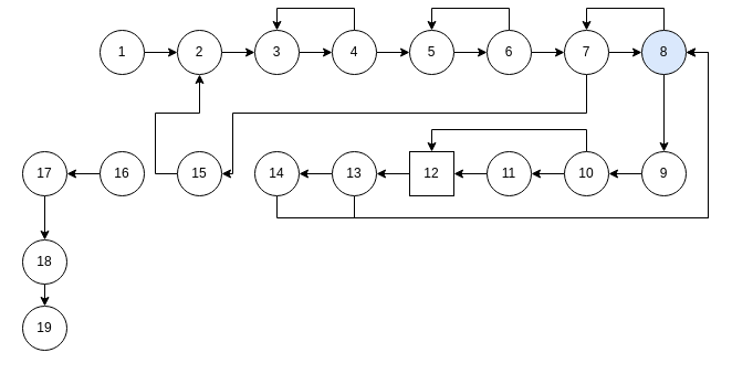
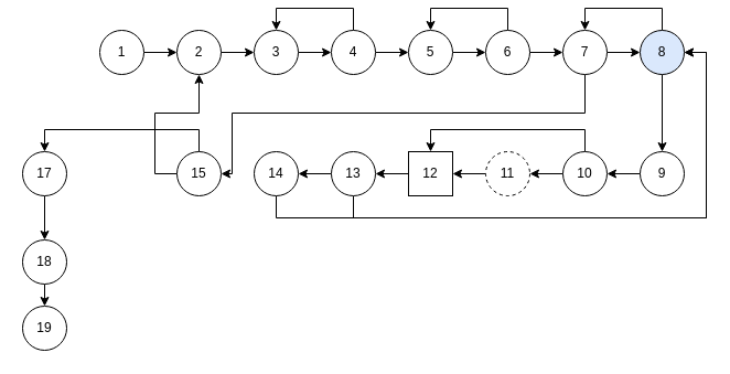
  <mxCell id="0" />
  <mxCell id="1" parent="0" />
  <mxCell id="2" style="edgeStyle=orthogonalEdgeStyle;rounded=0;orthogonalLoop=1;jettySize=auto;html=1;exitX=1;exitY=0.5;exitDx=0;exitDy=0;" parent="1" source="3" target="5" edge="1"><mxGeometry relative="1" as="geometry" /></mxCell>
  <mxCell id="3" value="1" style="ellipse;whiteSpace=wrap;html=1;aspect=fixed;" parent="1" vertex="1"><mxGeometry x="90" y="20" width="40" height="40" as="geometry" /></mxCell>
  <mxCell id="4" style="edgeStyle=orthogonalEdgeStyle;rounded=0;orthogonalLoop=1;jettySize=auto;html=1;exitX=1;exitY=0.5;exitDx=0;exitDy=0;" parent="1" source="5" target="7" edge="1"><mxGeometry relative="1" as="geometry" /></mxCell>
  <mxCell id="5" value="2" style="ellipse;whiteSpace=wrap;html=1;aspect=fixed;" parent="1" vertex="1"><mxGeometry x="160" y="20" width="40" height="40" as="geometry" /></mxCell>
  <mxCell id="6" style="edgeStyle=orthogonalEdgeStyle;rounded=0;orthogonalLoop=1;jettySize=auto;html=1;exitX=1;exitY=0.5;exitDx=0;exitDy=0;" parent="1" source="7" target="10" edge="1"><mxGeometry relative="1" as="geometry" /></mxCell>
  <mxCell id="7" value="3" style="ellipse;whiteSpace=wrap;html=1;aspect=fixed;" parent="1" vertex="1"><mxGeometry x="230" y="20" width="40" height="40" as="geometry" /></mxCell>
  <mxCell id="8" style="edgeStyle=orthogonalEdgeStyle;rounded=0;orthogonalLoop=1;jettySize=auto;html=1;exitX=1;exitY=0.5;exitDx=0;exitDy=0;" parent="1" source="10" target="12" edge="1"><mxGeometry relative="1" as="geometry" /></mxCell>
  <mxCell id="9" style="edgeStyle=orthogonalEdgeStyle;rounded=0;orthogonalLoop=1;jettySize=auto;html=1;exitX=0.5;exitY=0;exitDx=0;exitDy=0;entryX=0.5;entryY=0;entryDx=0;entryDy=0;" parent="1" source="10" target="7" edge="1"><mxGeometry relative="1" as="geometry" /></mxCell>
  <mxCell id="10" value="4" style="ellipse;whiteSpace=wrap;html=1;aspect=fixed;" parent="1" vertex="1"><mxGeometry x="300" y="20" width="40" height="40" as="geometry" /></mxCell>
  <mxCell id="11" style="edgeStyle=orthogonalEdgeStyle;rounded=0;orthogonalLoop=1;jettySize=auto;html=1;exitX=1;exitY=0.5;exitDx=0;exitDy=0;" parent="1" source="12" target="15" edge="1"><mxGeometry relative="1" as="geometry" /></mxCell>
  <mxCell id="12" value="5" style="ellipse;whiteSpace=wrap;html=1;aspect=fixed;" parent="1" vertex="1"><mxGeometry x="370" y="20" width="40" height="40" as="geometry" /></mxCell>
  <mxCell id="13" style="edgeStyle=orthogonalEdgeStyle;rounded=0;orthogonalLoop=1;jettySize=auto;html=1;exitX=1;exitY=0.5;exitDx=0;exitDy=0;" parent="1" source="15" target="18" edge="1"><mxGeometry relative="1" as="geometry" /></mxCell>
  <mxCell id="14" style="edgeStyle=orthogonalEdgeStyle;rounded=0;orthogonalLoop=1;jettySize=auto;html=1;exitX=0.5;exitY=0;exitDx=0;exitDy=0;entryX=0.5;entryY=0;entryDx=0;entryDy=0;" parent="1" source="15" target="12" edge="1"><mxGeometry relative="1" as="geometry" /></mxCell>
  <mxCell id="15" value="6" style="ellipse;whiteSpace=wrap;html=1;aspect=fixed;" parent="1" vertex="1"><mxGeometry x="440" y="20" width="40" height="40" as="geometry" /></mxCell>
  <mxCell id="16" style="edgeStyle=orthogonalEdgeStyle;rounded=0;orthogonalLoop=1;jettySize=auto;html=1;exitX=1;exitY=0.5;exitDx=0;exitDy=0;" parent="1" source="18" target="21" edge="1"><mxGeometry relative="1" as="geometry" /></mxCell>
  <mxCell id="17" style="edgeStyle=orthogonalEdgeStyle;rounded=0;jumpStyle=arc;orthogonalLoop=1;jettySize=auto;html=1;exitX=0.5;exitY=1;exitDx=0;exitDy=0;entryX=1;entryY=0.5;entryDx=0;entryDy=0;" edge="1" parent="1" source="18" target="38"><mxGeometry relative="1" as="geometry"><Array as="points"><mxPoint x="530" y="95" /><mxPoint x="210" y="95" /><mxPoint x="210" y="150" /></Array></mxGeometry></mxCell>
  <mxCell id="18" value="7" style="ellipse;whiteSpace=wrap;html=1;aspect=fixed;" parent="1" vertex="1"><mxGeometry x="510" y="20" width="40" height="40" as="geometry" /></mxCell>
  <mxCell id="19" style="edgeStyle=orthogonalEdgeStyle;rounded=0;orthogonalLoop=1;jettySize=auto;html=1;exitX=0.5;exitY=1;exitDx=0;exitDy=0;" parent="1" source="21" target="23" edge="1"><mxGeometry relative="1" as="geometry" /></mxCell>
  <mxCell id="20" style="edgeStyle=orthogonalEdgeStyle;rounded=0;orthogonalLoop=1;jettySize=auto;html=1;exitX=0.5;exitY=0;exitDx=0;exitDy=0;entryX=0.5;entryY=0;entryDx=0;entryDy=0;" parent="1" source="21" target="18" edge="1"><mxGeometry relative="1" as="geometry" /></mxCell>
  <mxCell id="21" value="8" style="ellipse;whiteSpace=wrap;html=1;aspect=fixed;fillColor=#dae8fc;" parent="1" vertex="1"><mxGeometry x="580" y="20" width="40" height="40" as="geometry" /></mxCell>
  <mxCell id="22" style="edgeStyle=orthogonalEdgeStyle;rounded=0;orthogonalLoop=1;jettySize=auto;html=1;exitX=0;exitY=0.5;exitDx=0;exitDy=0;" parent="1" source="23" target="26" edge="1"><mxGeometry relative="1" as="geometry" /></mxCell>
  <mxCell id="23" value="9" style="ellipse;whiteSpace=wrap;html=1;aspect=fixed;" parent="1" vertex="1"><mxGeometry x="580" y="130" width="40" height="40" as="geometry" /></mxCell>
  <mxCell id="24" style="edgeStyle=orthogonalEdgeStyle;rounded=0;orthogonalLoop=1;jettySize=auto;html=1;exitX=0;exitY=0.5;exitDx=0;exitDy=0;" parent="1" source="26" target="28" edge="1"><mxGeometry relative="1" as="geometry" /></mxCell>
  <mxCell id="25" style="edgeStyle=orthogonalEdgeStyle;rounded=0;orthogonalLoop=1;jettySize=auto;html=1;exitX=0.5;exitY=0;exitDx=0;exitDy=0;entryX=0.5;entryY=0;entryDx=0;entryDy=0;" parent="1" source="26" target="30" edge="1"><mxGeometry relative="1" as="geometry" /></mxCell>
  <mxCell id="26" value="10" style="ellipse;whiteSpace=wrap;html=1;aspect=fixed;" parent="1" vertex="1"><mxGeometry x="510" y="130" width="40" height="40" as="geometry" /></mxCell>
  <mxCell id="27" style="edgeStyle=orthogonalEdgeStyle;rounded=0;orthogonalLoop=1;jettySize=auto;html=1;exitX=0;exitY=0.5;exitDx=0;exitDy=0;" parent="1" source="28" target="30" edge="1"><mxGeometry relative="1" as="geometry" /></mxCell>
- <mxCell id="28" value="11" style="ellipse;whiteSpace=wrap;html=1;aspect=fixed;" parent="1" vertex="1"><mxGeometry x="440" y="130" width="40" height="40" as="geometry" /></mxCell>
+ <mxCell id="28" value="11" style="ellipse;whiteSpace=wrap;html=1;aspect=fixed;dashed=1;" parent="1" vertex="1"><mxGeometry x="440" y="130" width="40" height="40" as="geometry" /></mxCell>
  <mxCell id="29" style="edgeStyle=orthogonalEdgeStyle;rounded=0;orthogonalLoop=1;jettySize=auto;html=1;exitX=0;exitY=0.5;exitDx=0;exitDy=0;" parent="1" source="30" target="33" edge="1"><mxGeometry relative="1" as="geometry" /></mxCell>
  <mxCell id="30" value="12" style="whiteSpace=wrap;html=1;aspect=fixed;rounded=0;" parent="1" vertex="1"><mxGeometry x="370" y="130" width="40" height="40" as="geometry" /></mxCell>
  <mxCell id="31" style="edgeStyle=orthogonalEdgeStyle;rounded=0;orthogonalLoop=1;jettySize=auto;html=1;exitX=0;exitY=0.5;exitDx=0;exitDy=0;" parent="1" source="33" target="35" edge="1"><mxGeometry relative="1" as="geometry" /></mxCell>
  <mxCell id="32" style="edgeStyle=orthogonalEdgeStyle;rounded=0;orthogonalLoop=1;jettySize=auto;html=1;exitX=0.5;exitY=1;exitDx=0;exitDy=0;entryX=1;entryY=0.5;entryDx=0;entryDy=0;" edge="1" parent="1" source="33" target="21"><mxGeometry relative="1" as="geometry" /></mxCell>
  <mxCell id="33" value="13" style="ellipse;whiteSpace=wrap;html=1;aspect=fixed;" parent="1" vertex="1"><mxGeometry x="300" y="130" width="40" height="40" as="geometry" /></mxCell>
  <mxCell id="34" style="edgeStyle=orthogonalEdgeStyle;rounded=0;orthogonalLoop=1;jettySize=auto;html=1;exitX=0.5;exitY=1;exitDx=0;exitDy=0;" edge="1" parent="1" source="35"><mxGeometry relative="1" as="geometry"><mxPoint x="620" y="40" as="targetPoint" /><Array as="points"><mxPoint x="250" y="190" /><mxPoint x="640" y="190" /><mxPoint x="640" y="40" /></Array></mxGeometry></mxCell>
  <mxCell id="35" value="14" style="ellipse;whiteSpace=wrap;html=1;aspect=fixed;" parent="1" vertex="1"><mxGeometry x="230" y="130" width="40" height="40" as="geometry" /></mxCell>
  <mxCell id="36" style="edgeStyle=orthogonalEdgeStyle;rounded=0;orthogonalLoop=1;jettySize=auto;html=1;exitX=0;exitY=0.5;exitDx=0;exitDy=0;" parent="1" source="38" target="5" edge="1"><mxGeometry relative="1" as="geometry" /></mxCell>
+ <mxCell id="37" style="edgeStyle=orthogonalEdgeStyle;rounded=0;orthogonalLoop=1;jettySize=auto;html=1;exitX=0.5;exitY=0;exitDx=0;exitDy=0;entryX=0.5;entryY=0;entryDx=0;entryDy=0;" edge="1" parent="1" source="38" target="42"><mxGeometry relative="1" as="geometry" /></mxCell>
  <mxCell id="38" value="15" style="ellipse;whiteSpace=wrap;html=1;aspect=fixed;" parent="1" vertex="1"><mxGeometry x="160" y="130" width="40" height="40" as="geometry" /></mxCell>
- <mxCell id="39" style="edgeStyle=orthogonalEdgeStyle;rounded=0;orthogonalLoop=1;jettySize=auto;html=1;exitX=0;exitY=0.5;exitDx=0;exitDy=0;" parent="1" source="40" target="42" edge="1"><mxGeometry relative="1" as="geometry" /></mxCell>
- <mxCell id="40" value="16" style="ellipse;whiteSpace=wrap;html=1;aspect=fixed;" parent="1" vertex="1"><mxGeometry x="90" y="130" width="40" height="40" as="geometry" /></mxCell>
  <mxCell id="41" style="edgeStyle=orthogonalEdgeStyle;rounded=0;orthogonalLoop=1;jettySize=auto;html=1;exitX=0.5;exitY=1;exitDx=0;exitDy=0;entryX=0.5;entryY=0;entryDx=0;entryDy=0;" edge="1" parent="1" source="42" target="44"><mxGeometry relative="1" as="geometry" /></mxCell>
  <mxCell id="42" value="17" style="ellipse;whiteSpace=wrap;html=1;aspect=fixed;" parent="1" vertex="1"><mxGeometry x="20" y="130" width="40" height="40" as="geometry" /></mxCell>
  <mxCell id="43" style="edgeStyle=orthogonalEdgeStyle;rounded=0;orthogonalLoop=1;jettySize=auto;html=1;exitX=0.5;exitY=1;exitDx=0;exitDy=0;entryX=0.5;entryY=0;entryDx=0;entryDy=0;" edge="1" parent="1" source="44" target="45"><mxGeometry relative="1" as="geometry" /></mxCell>
  <mxCell id="44" value="18" style="ellipse;whiteSpace=wrap;html=1;aspect=fixed;" vertex="1" parent="1"><mxGeometry x="20" y="210" width="40" height="40" as="geometry" /></mxCell>
  <mxCell id="45" value="19" style="ellipse;whiteSpace=wrap;html=1;aspect=fixed;" vertex="1" parent="1"><mxGeometry x="20" y="270" width="40" height="40" as="geometry" /></mxCell>
